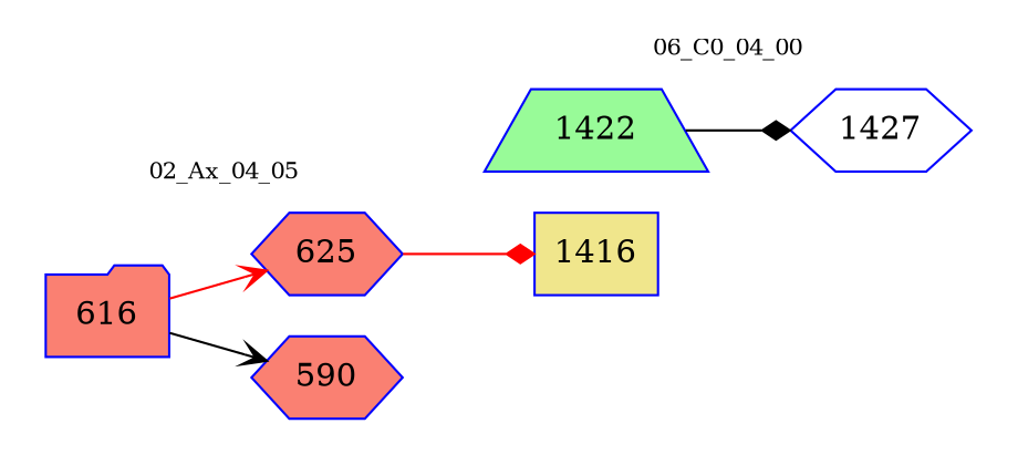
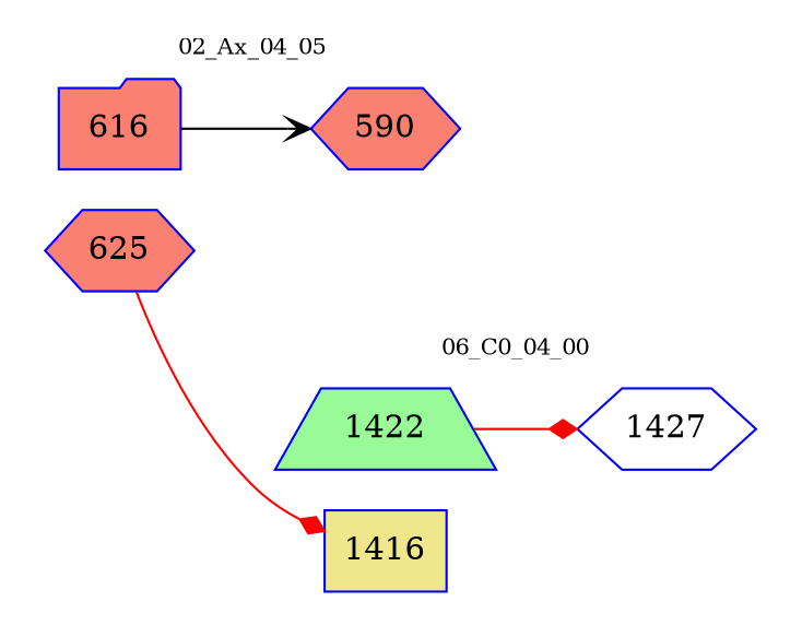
  digraph {
    rankdir=LR
    node [color=blue fillcolor=salmon shape=hexagon style=filled]
    edge [arrowhead=vee color=black]
    n1 [label=616 shape=folder]
    n2 [label=590]
    n3 [label=625]
    n4 [fillcolor=palegreen label=1422 shape=trapezium]
    n5 [fillcolor=khaki label=1416 shape=box]
    n6 [fillcolor=white label=1427]
    subgraph cluster_1 {
      color=white
      fontsize=10
      label="02_Ax_04_05"
      n1
      n2
      n3
    }
    subgraph cluster_2 {
      color=white
      fontsize=10
      label="06_C0_04_00"
      n4
      n5
      n6
    }
    n1 -> n2
-   n1 -> n3 [color=red]
    n3 -> n5 [arrowhead=diamond color=red]
-   n4 -> n6 [arrowhead=diamond]
+   n4 -> n6 [arrowhead=diamond color=red]
  }
